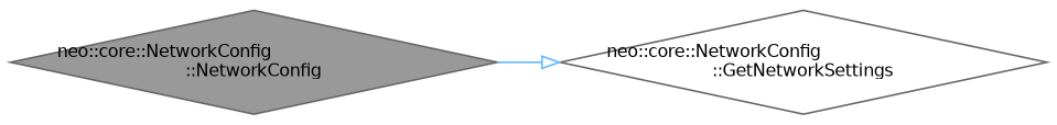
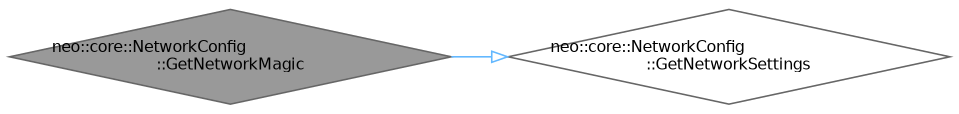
  digraph {
    rankdir=LR
    node [fontname=Helvetica fontsize=10 shape=diamond style=filled]
-   n1 [color=gray40 fillcolor=grey60 fontcolor=black height=0.2 label="neo::core::NetworkConfig\l::NetworkConfig" width=0.4]
+   n1 [color=gray40 fillcolor=grey60 fontcolor=black height=0.2 label="neo::core::NetworkConfig\l::GetNetworkMagic" width=0.4]
    n2 [color=grey40 fillcolor=white height=0.2 label="neo::core::NetworkConfig\l::GetNetworkSettings" width=0.4]
    n1 -> n2 [color=steelblue1 fontname=Helvetica fontsize=10 labelfontname=Helvetica labelfontsize=10 style=solid arrowhead=onormal]
  }
